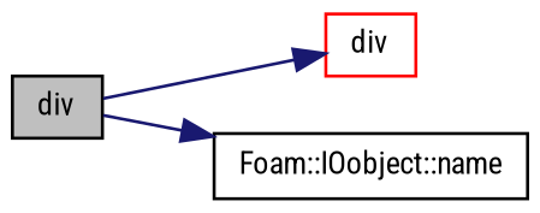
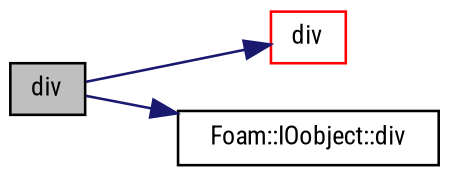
  digraph {
    rankdir=LR
    fontname="Roboto Condensed"
    node [color=black fontname="Roboto Condensed" fontsize=10 shape=record]
    edge [color=midnightblue fontname="Roboto Condensed" fontsize=10 labelfontname=FreeSans labelfontsize=10 style=solid]
    n1 [fillcolor=grey75 fontcolor=black height=0.2 label=div style=filled width=0.4]
    n2 [color=red height=0.2 label=div width=0.4]
-   n3 [height=0.2 label="Foam::IOobject::name" width=0.4]
+   n3 [height=0.2 label="Foam::IOobject::div" width=0.4]
    n1 -> n2
    n1 -> n3
  }
